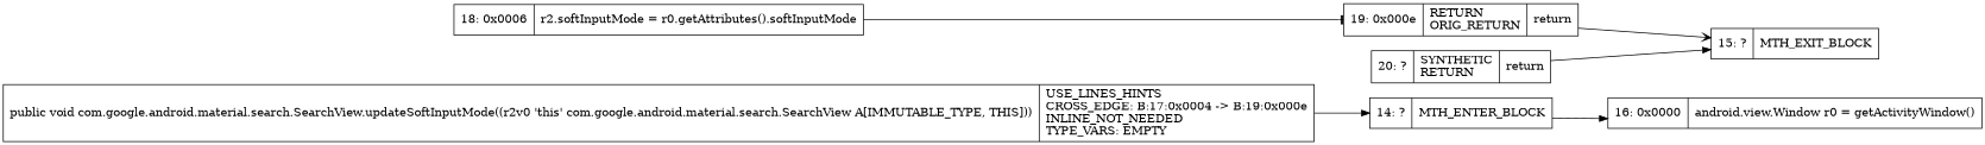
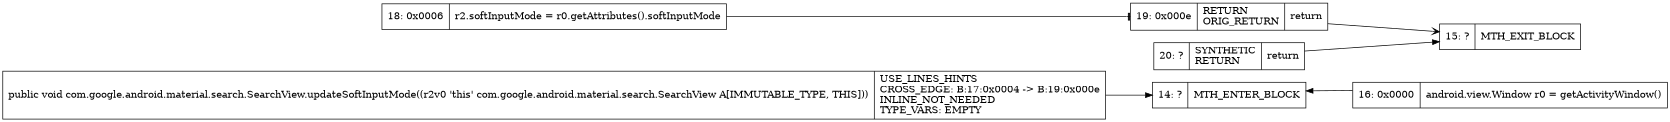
  digraph {
    rankdir=LR
    node [shape=record]
    edge [arrowhead=normal]
    n1 [label="{14\:\ ?|MTH_ENTER_BLOCK\l}"]
    n2 [label="{16\:\ 0x0000|android.view.Window r0 = getActivityWindow()\l}"]
    n3 [label="{18\:\ 0x0006|r2.softInputMode = r0.getAttributes().softInputMode\l}"]
    n4 [label="{19\:\ 0x000e|RETURN\lORIG_RETURN\l|return\l}"]
    n5 [label="{20\:\ ?|SYNTHETIC\lRETURN\l|return\l}"]
    n6 [label="{15\:\ ?|MTH_EXIT_BLOCK\l}"]
    n7 [label="{public void com.google.android.material.search.SearchView.updateSoftInputMode((r2v0 'this' com.google.android.material.search.SearchView A[IMMUTABLE_TYPE, THIS]))  | USE_LINES_HINTS\lCROSS_EDGE: B:17:0x0004 \-\> B:19:0x000e\lINLINE_NOT_NEEDED\lTYPE_VARS: EMPTY\l}"]
-   n1 -> n2
+   n2 -> n1
    n3 -> n4 [arrowhead=tee]
    n4 -> n6 [arrowhead=vee]
    n5 -> n6
    n7 -> n1
  }
